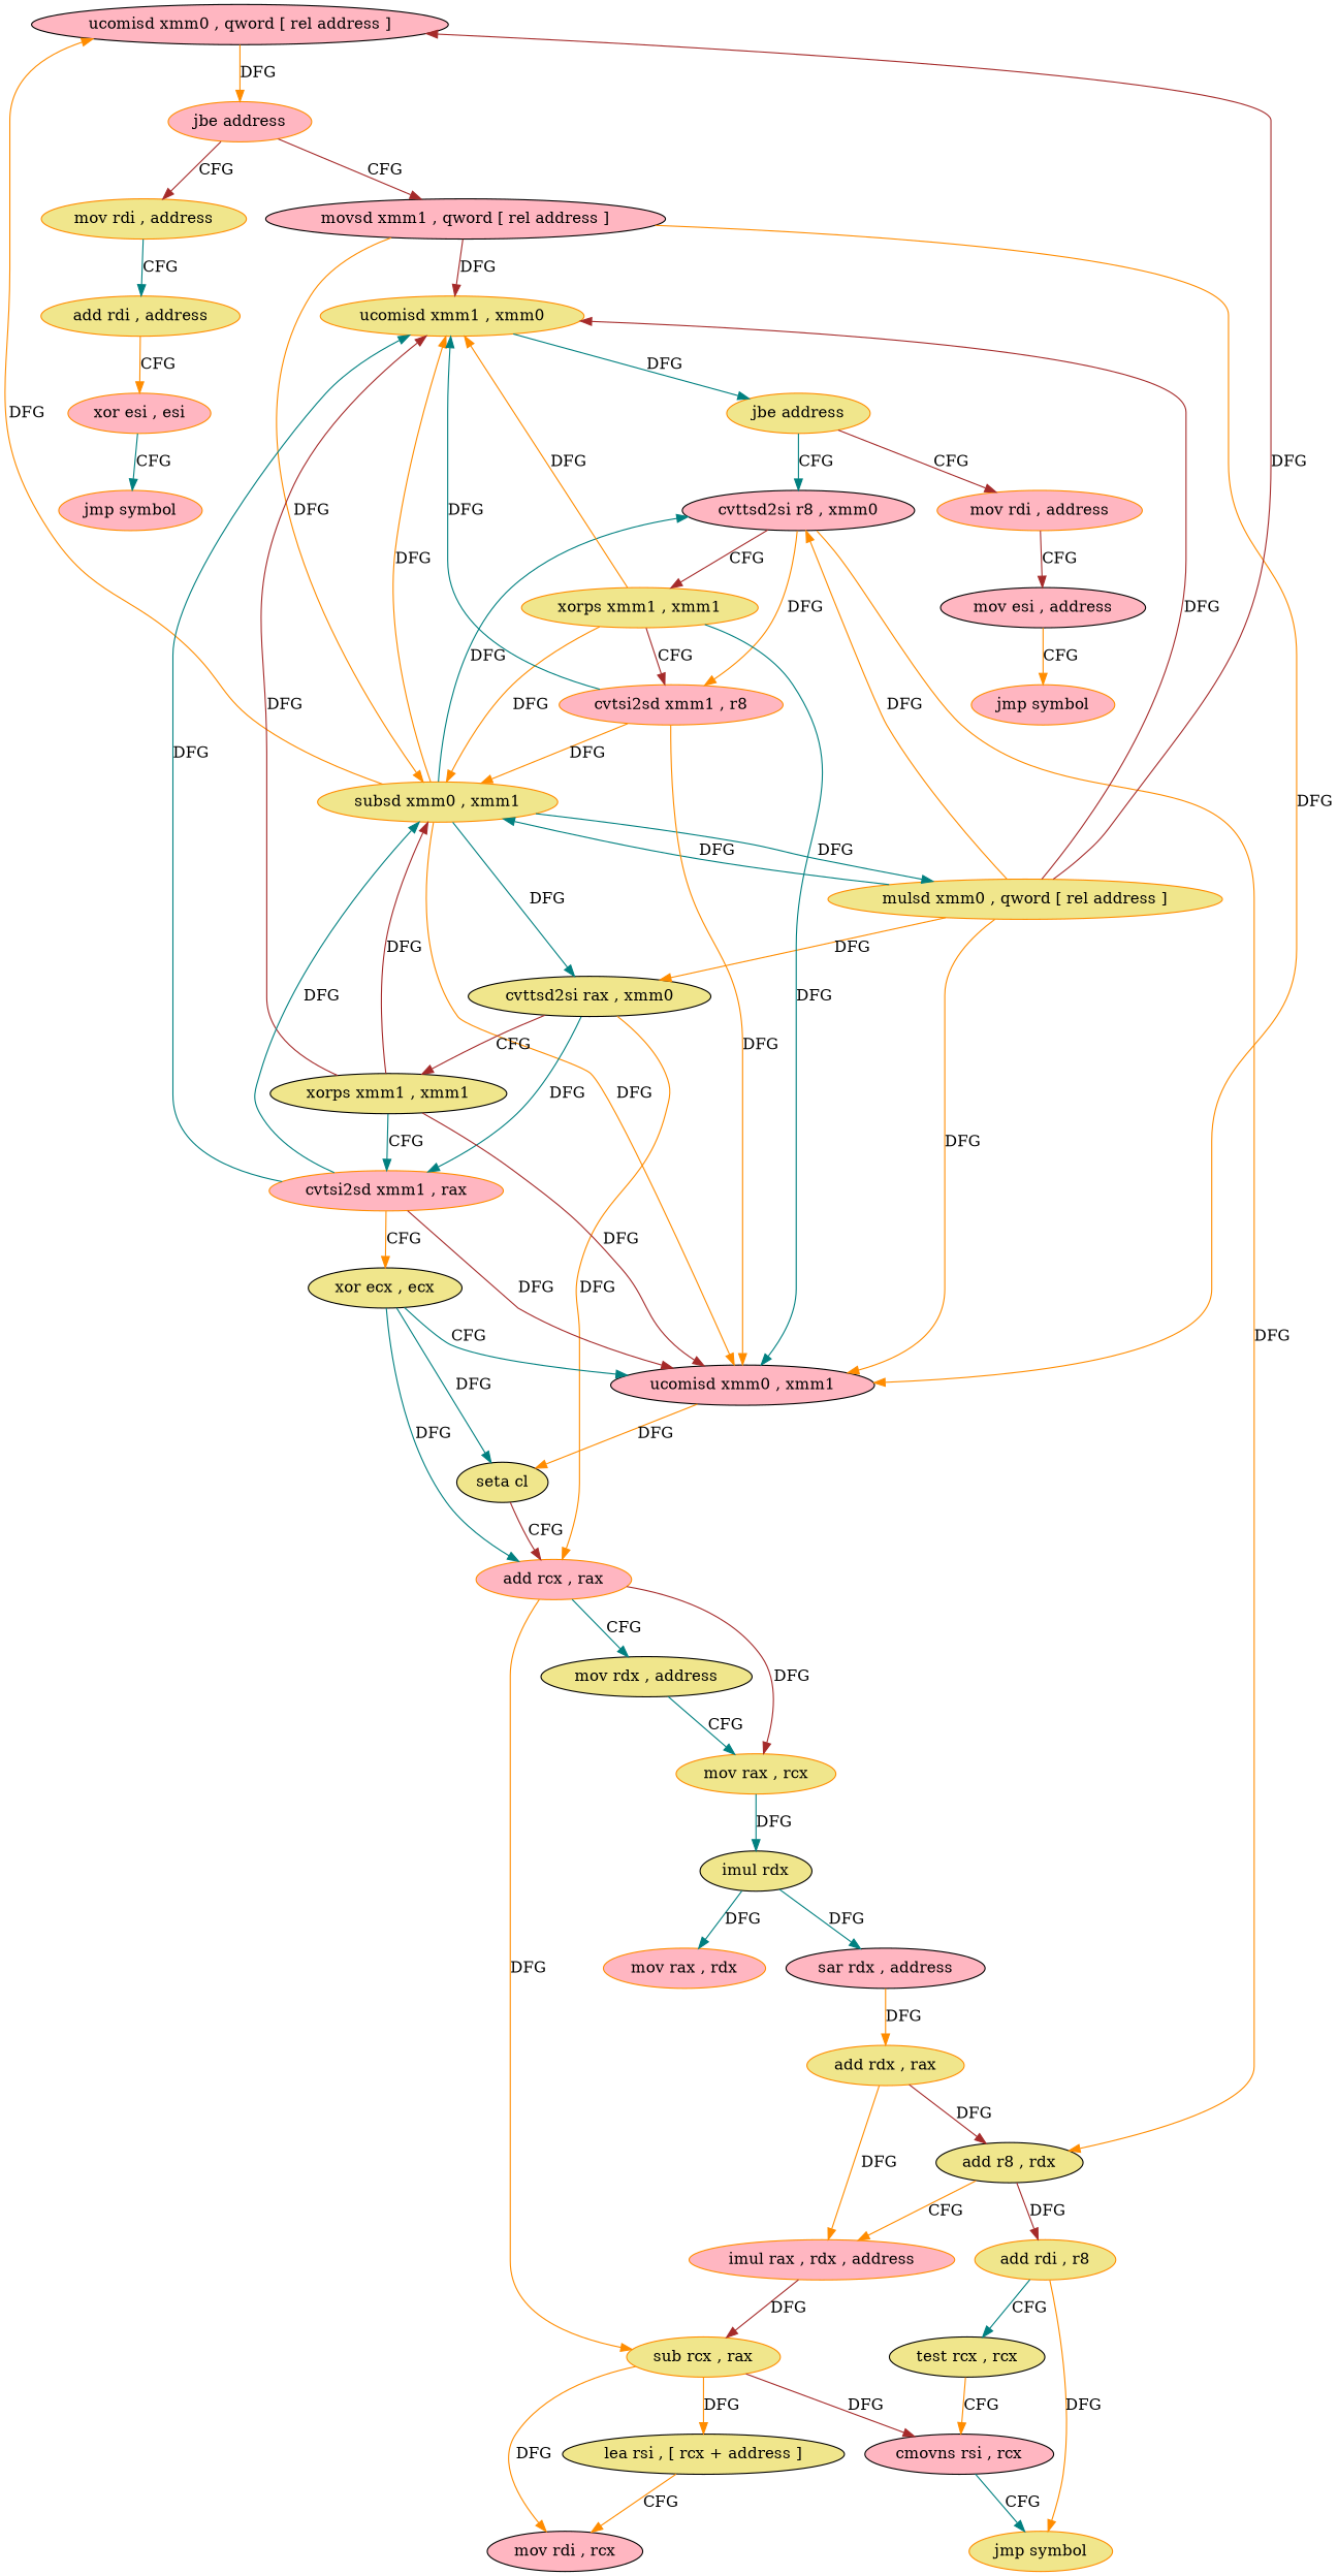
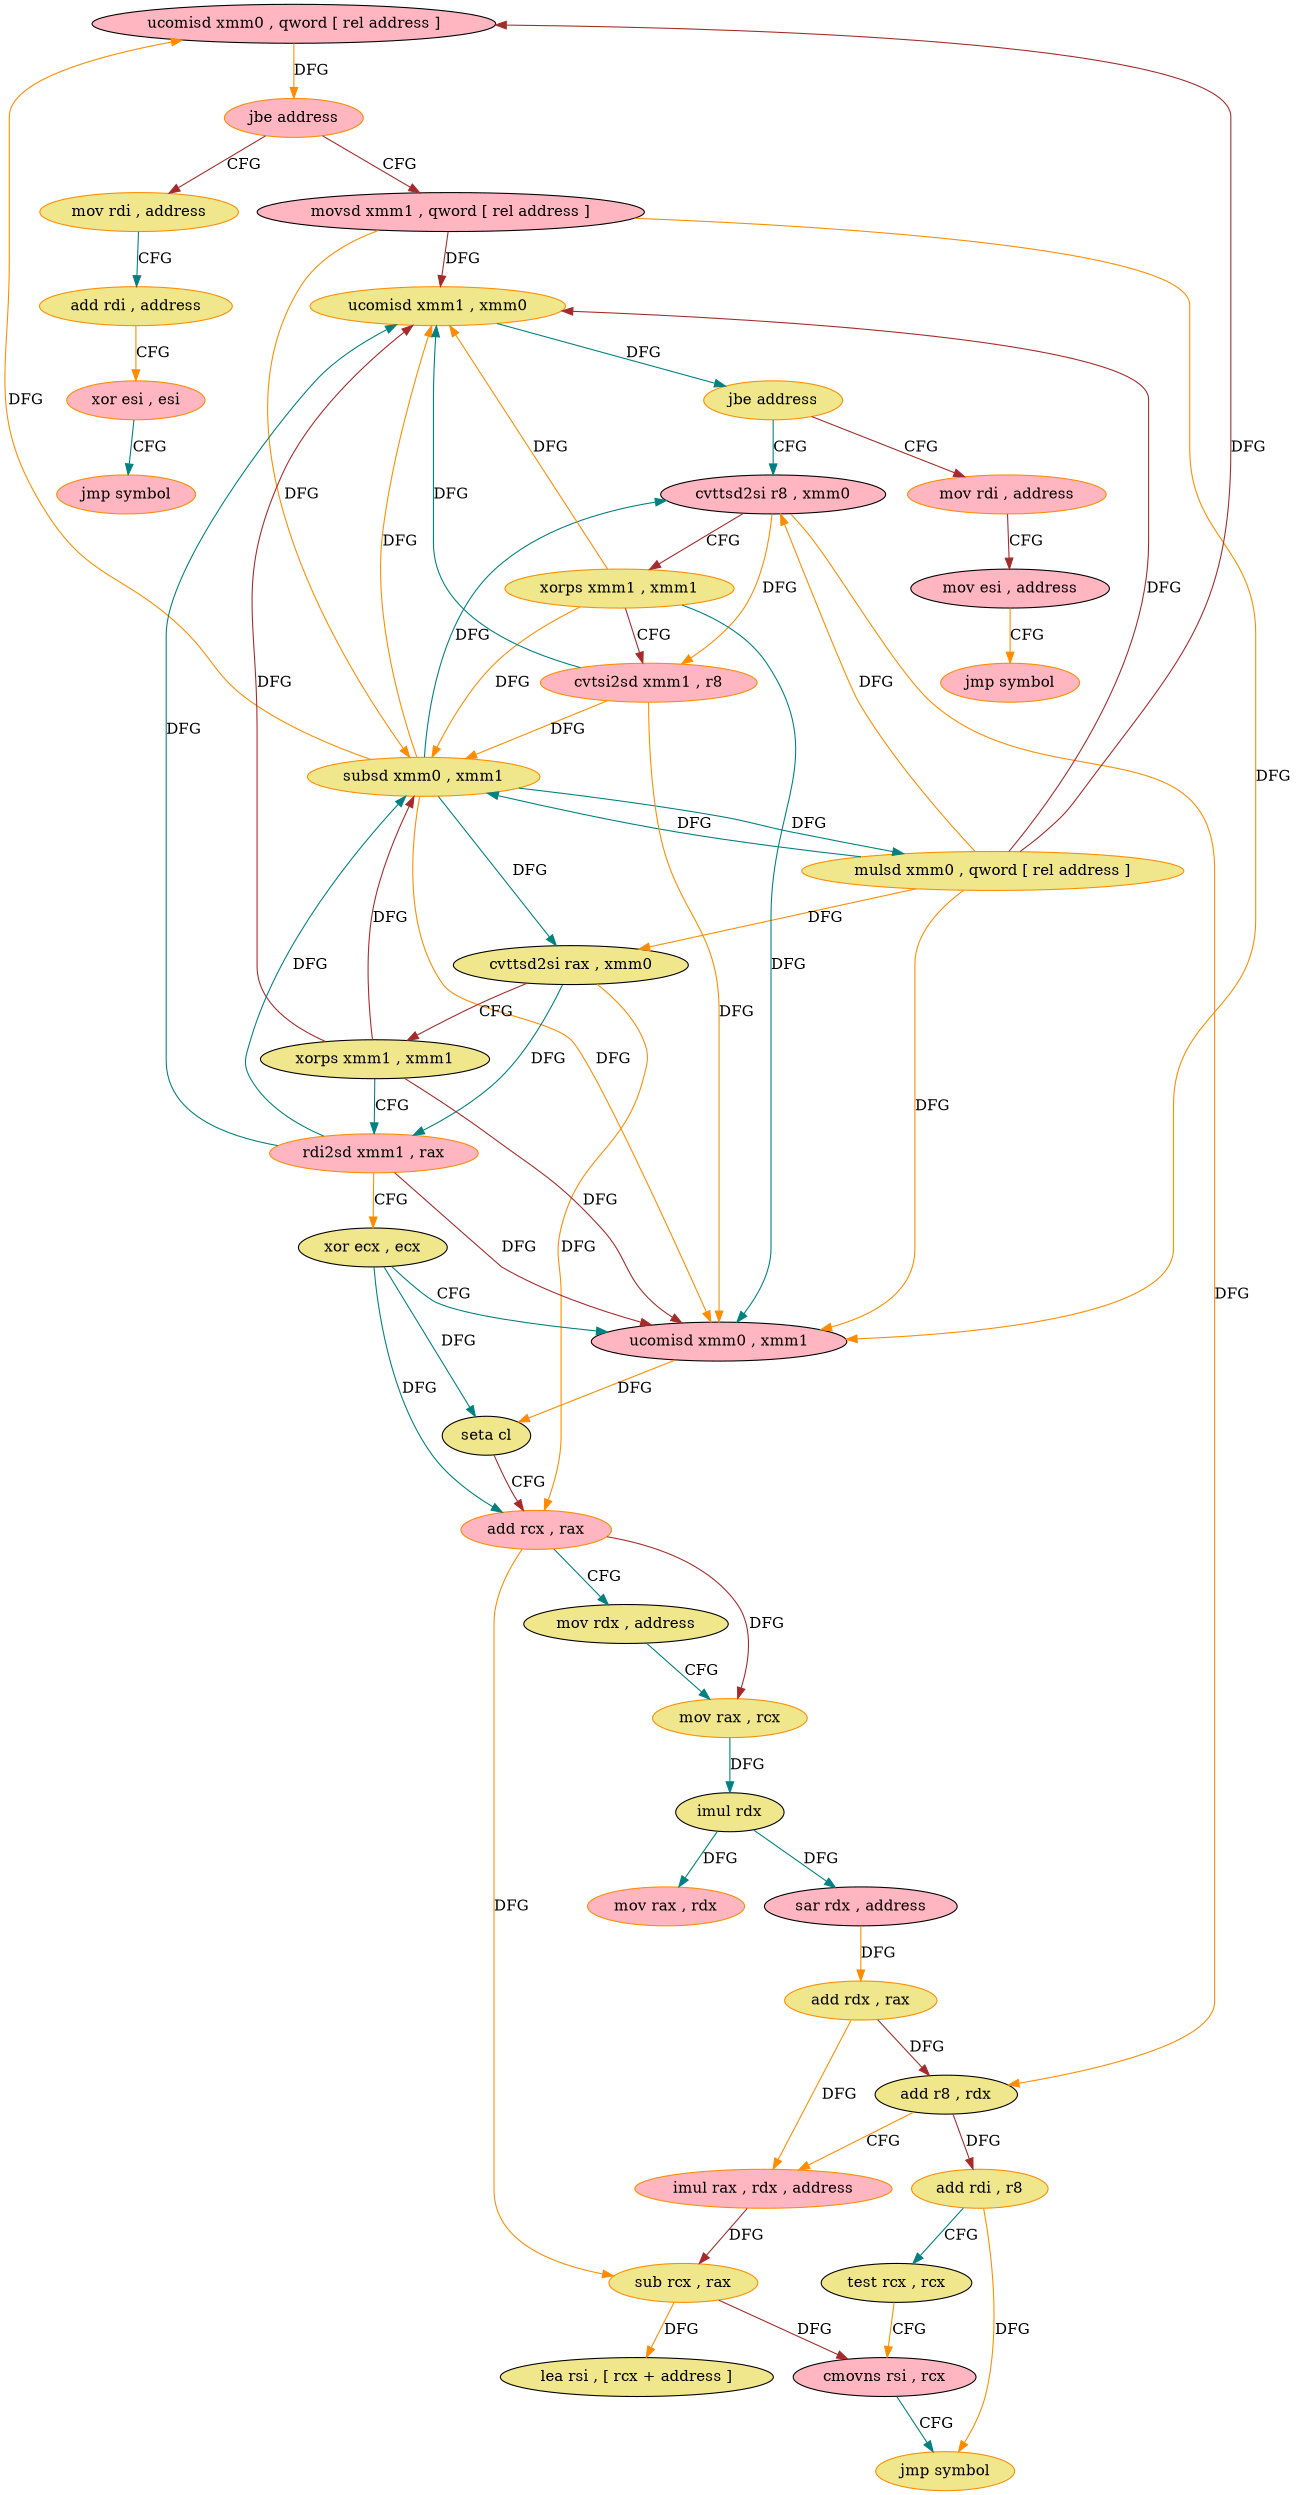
  digraph {
    node [color=darkorange fillcolor=khaki style=filled]
    edge [color=darkorange]
    n1 [color=black fillcolor=lightpink label="ucomisd xmm0 , qword [ rel address ]"]
    n2 [fillcolor=lightpink label="jbe address"]
    n3 [label="mov rdi , address"]
    n4 [color=black fillcolor=lightpink label="movsd xmm1 , qword [ rel address ]"]
    n5 [label="add rdi , address"]
    n6 [label="ucomisd xmm1 , xmm0"]
    n7 [label="subsd xmm0 , xmm1"]
    n8 [color=black fillcolor=lightpink label="ucomisd xmm0 , xmm1"]
    n9 [fillcolor=lightpink label="xor esi , esi"]
    n10 [label="jbe address"]
    n11 [color=black fillcolor=lightpink label="cvttsd2si r8 , xmm0"]
    n12 [label="mulsd xmm0 , qword [ rel address ]"]
    n13 [color=black label="cvttsd2si rax , xmm0"]
    n14 [color=black label="seta cl"]
    n15 [fillcolor=lightpink label="jmp symbol"]
    n16 [fillcolor=lightpink label="mov rdi , address"]
    n17 [color=black fillcolor=lightpink label="mov esi , address"]
    n18 [label="xorps xmm1 , xmm1"]
    n19 [fillcolor=lightpink label="cvtsi2sd xmm1 , r8"]
    n20 [color=black label="add r8 , rdx"]
    n21 [fillcolor=lightpink label="jmp symbol"]
    n22 [fillcolor=lightpink label="imul rax , rdx , address"]
    n23 [label="add rdi , r8"]
    n24 [color=black label="xorps xmm1 , xmm1"]
-   n25 [fillcolor=lightpink label="cvtsi2sd xmm1 , rax"]
+   n25 [fillcolor=lightpink label="rdi2sd xmm1 , rax"]
    n26 [fillcolor=lightpink label="add rcx , rax"]
    n27 [color=black label="xor ecx , ecx"]
    n28 [color=black label="mov rdx , address"]
    n29 [label="mov rax , rcx"]
    n30 [label="sub rcx , rax"]
    n31 [color=black label="imul rdx"]
    n32 [color=black label="lea rsi , [ rcx + address ]"]
-   n33 [color=black fillcolor=lightpink label="mov rdi , rcx"]
    n34 [color=black fillcolor=lightpink label="cmovns rsi , rcx"]
    n35 [fillcolor=lightpink label="mov rax , rdx"]
    n36 [color=black fillcolor=lightpink label="sar rdx , address"]
    n37 [label="add rdx , rax"]
    n38 [color=black label="test rcx , rcx"]
    n39 [label="jmp symbol"]
    n1 -> n2 [label=DFG]
    n2 -> n3 [color=brown label=CFG]
    n2 -> n4 [color=brown label=CFG]
    n3 -> n5 [color=teal label=CFG]
    n4 -> n6 [color=brown label=DFG]
    n4 -> n7 [label=DFG]
    n4 -> n8 [label=DFG]
    n5 -> n9 [label=CFG]
    n6 -> n10 [color=teal label=DFG]
    n7 -> n1 [label=DFG]
    n7 -> n6 [label=DFG]
    n7 -> n8 [label=DFG]
    n7 -> n11 [color=teal label=DFG]
    n7 -> n12 [color=teal label=DFG]
    n7 -> n13 [color=teal label=DFG]
    n8 -> n14 [label=DFG]
    n9 -> n15 [color=teal label=CFG]
    n10 -> n11 [color=teal label=CFG]
    n10 -> n16 [color=brown label=CFG]
    n11 -> n18 [color=brown label=CFG]
    n11 -> n19 [label=DFG]
    n11 -> n20 [label=DFG]
    n12 -> n1 [color=brown label=DFG]
    n12 -> n6 [color=brown label=DFG]
    n12 -> n7 [color=teal label=DFG]
    n12 -> n8 [label=DFG]
    n12 -> n11 [label=DFG]
    n12 -> n13 [label=DFG]
    n13 -> n24 [color=brown label=CFG]
    n13 -> n25 [color=teal label=DFG]
    n13 -> n26 [label=DFG]
    n14 -> n26 [color=brown label=CFG]
    n16 -> n17 [color=brown label=CFG]
    n17 -> n21 [label=CFG]
    n18 -> n6 [label=DFG]
    n18 -> n7 [label=DFG]
    n18 -> n8 [color=teal label=DFG]
    n18 -> n19 [color=brown label=CFG]
    n19 -> n6 [color=teal label=DFG]
    n19 -> n7 [label=DFG]
    n19 -> n8 [label=DFG]
    n20 -> n22 [label=CFG]
    n20 -> n23 [color=brown label=DFG]
    n22 -> n30 [color=brown label=DFG]
    n23 -> n38 [color=teal label=CFG]
    n23 -> n39 [label=DFG]
    n24 -> n6 [color=brown label=DFG]
    n24 -> n7 [color=brown label=DFG]
    n24 -> n8 [color=brown label=DFG]
    n24 -> n25 [color=teal label=CFG]
    n25 -> n6 [color=teal label=DFG]
    n25 -> n7 [color=teal label=DFG]
    n25 -> n8 [color=brown label=DFG]
    n25 -> n27 [label=CFG]
    n26 -> n28 [color=teal label=CFG]
    n26 -> n29 [color=brown label=DFG]
    n26 -> n30 [label=DFG]
    n27 -> n8 [color=teal label=CFG]
    n27 -> n14 [color=teal label=DFG]
    n27 -> n26 [color=teal label=DFG]
    n28 -> n29 [color=teal label=CFG]
    n29 -> n31 [color=teal label=DFG]
    n30 -> n32 [label=DFG]
-   n30 -> n33 [label=DFG]
    n30 -> n34 [color=brown label=DFG]
    n31 -> n35 [color=teal label=DFG]
    n31 -> n36 [color=teal label=DFG]
-   n32 -> n33 [label=CFG]
    n34 -> n39 [color=teal label=CFG]
    n36 -> n37 [label=DFG]
    n37 -> n20 [color=brown label=DFG]
    n37 -> n22 [label=DFG]
    n38 -> n34 [label=CFG]
  }
